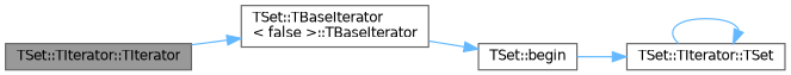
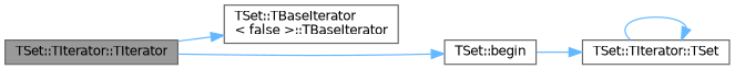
  digraph {
    rankdir=LR
    node [color=grey40 fillcolor=white fontname=Helvetica fontsize=10 shape=box style=filled]
    edge [color=steelblue1 fontname=Helvetica fontsize=10 labelfontname=Helvetica labelfontsize=10 style=solid]
    n1 [color=gray40 fillcolor=grey60 fontcolor=black height=0.2 label="TSet::TIterator::TIterator" width=0.4]
    n2 [height=0.2 label="TSet::TBaseIterator\l\< false \>::TBaseIterator" width=0.4]
    n3 [height=0.2 label="TSet::begin" width=0.4]
    n4 [height=0.2 label="TSet::TIterator::TSet" width=0.4]
    n1 -> n2
-   n2 -> n3
+   n1 -> n3
    n3 -> n4
    n4 -> n4
  }
